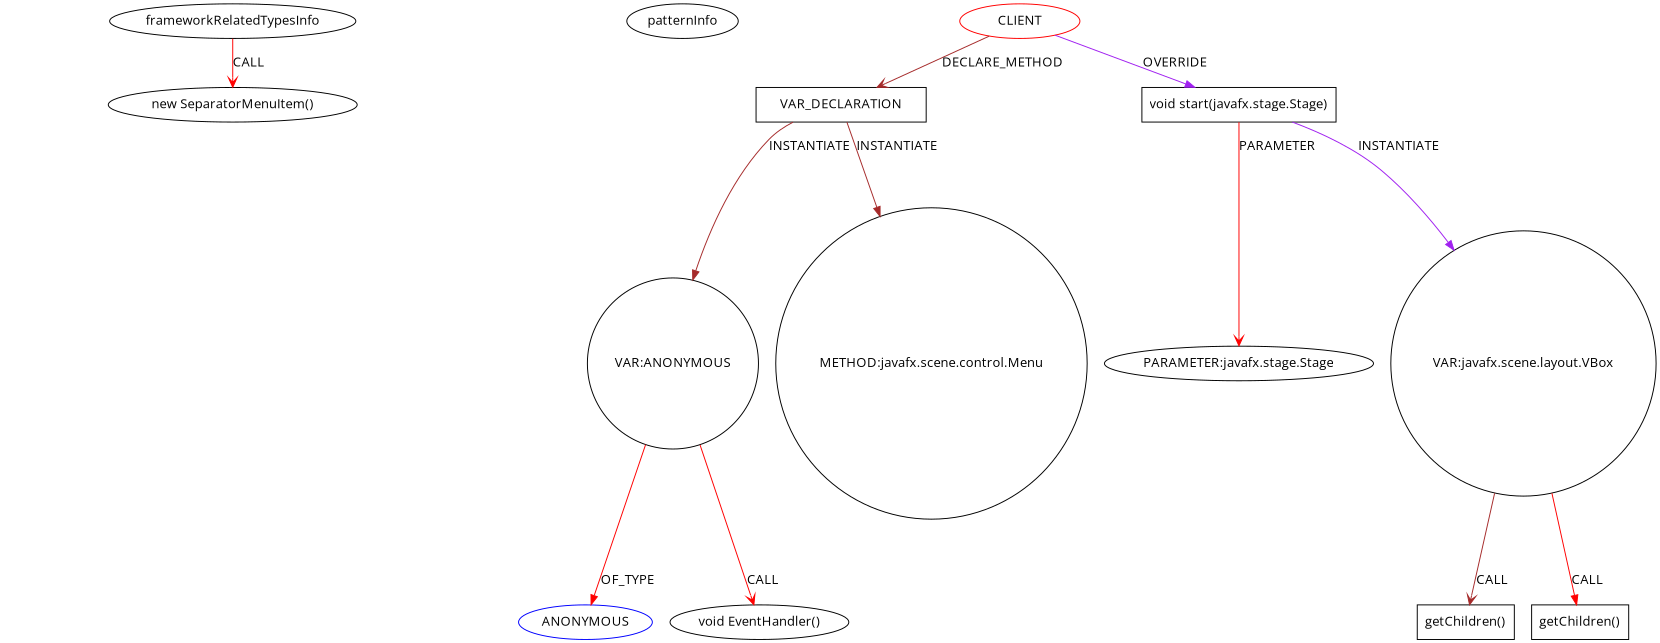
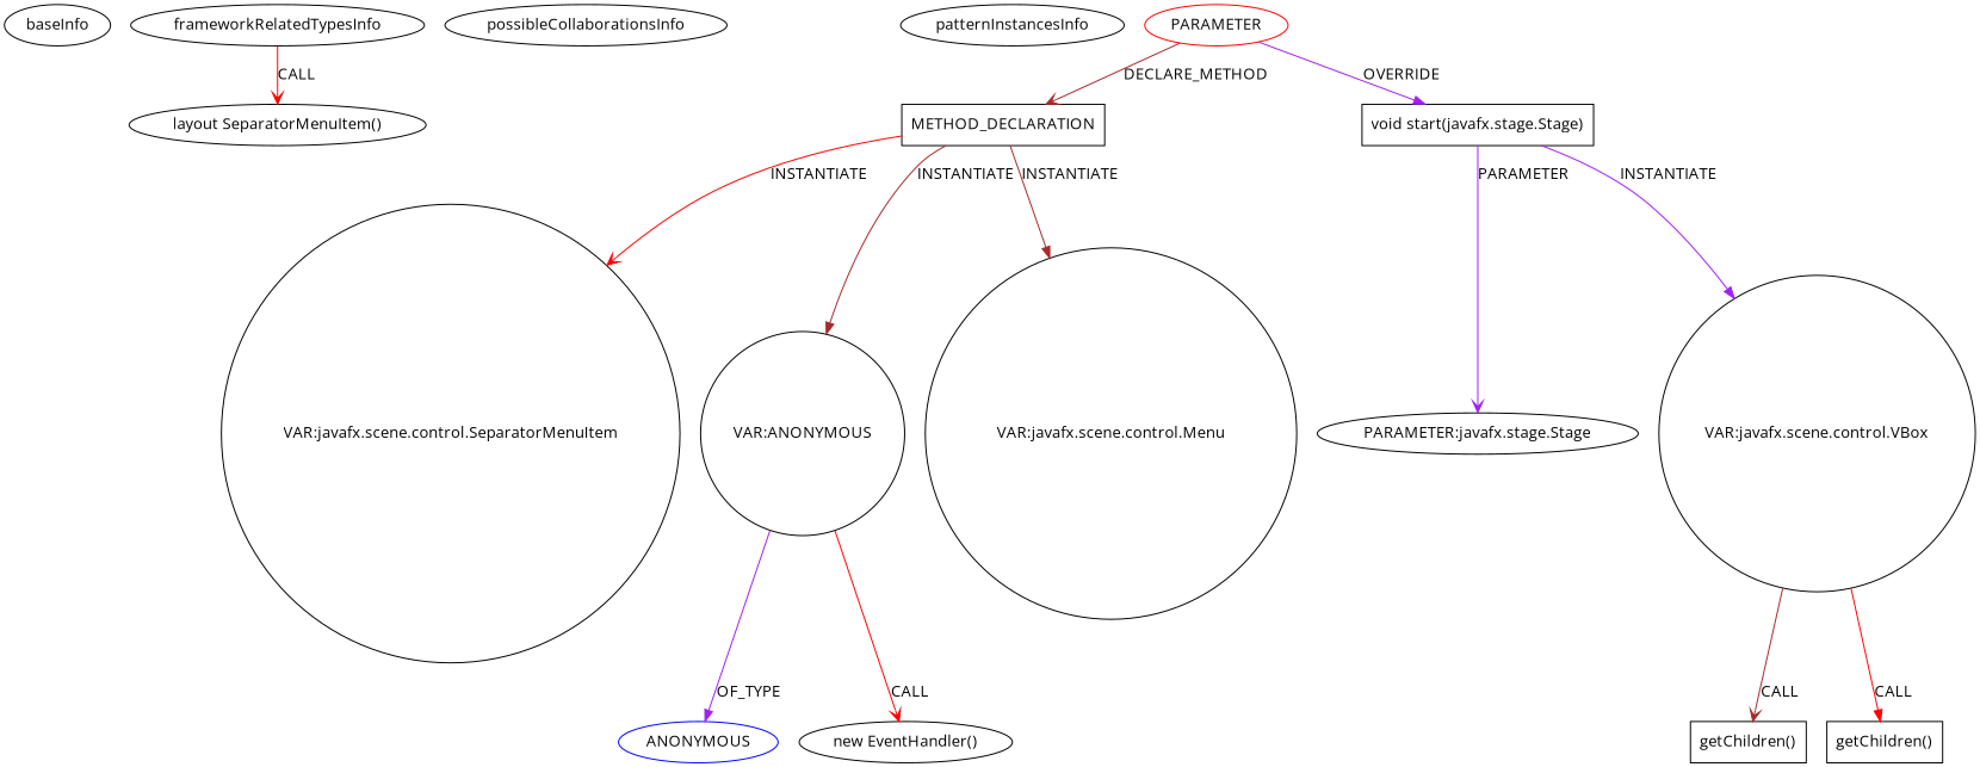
  digraph {
    fontname="Open Sans"
    node [fontname="Open Sans" isFrameworkType=false]
    edge [arrowhead=vee color=red fontname="Open Sans"]
+   baseInfo [category=pattern graphId=3383 isAnonymous=false possibleRelation=false isFrameworkType=""]
    frameworkRelatedTypesInfo [isFrameworkType=""]
-   n3 [label="new SeparatorMenuItem()" vertexType=CONSTRUCTOR_CALL]
-   patternInfo [frequency=2.0 patternRootClient=0 isFrameworkType=""]
-   n8 [label=VAR_DECLARATION shape=box vertexType=CLIENT_METHOD_DECLARATION]
+   n3 [label="layout SeparatorMenuItem()" vertexType=CONSTRUCTOR_CALL]
+   possibleCollaborationsInfo [isFrameworkType=""]
+   patternInstancesInfo [0="alexander-t-review_ui~/alexander-t-review_ui/review_ui-master/src/main/java/se/tarnowski/reviewui/Main.java~Main~1774" 1="pedrodonte-genjeefx~/pedrodonte-genjeefx/genjeefx-master/GenJeeFx/src/main/java/generar/AplicacionPrincipal.java~AplicacionPrincipal~3838" isFrameworkType=""]
+   n7 [label="VAR:javafx.scene.control.SeparatorMenuItem" shape=circle vertexType=VARIABLE_EXPRESION]
+   n8 [label=METHOD_DECLARATION shape=box vertexType=CLIENT_METHOD_DECLARATION]
    n9 [label="VAR:ANONYMOUS" shape=circle vertexType=VARIABLE_EXPRESION]
-   n10 [label="METHOD:javafx.scene.control.Menu" shape=circle vertexType=VARIABLE_EXPRESION]
+   n10 [label="VAR:javafx.scene.control.Menu" shape=circle vertexType=VARIABLE_EXPRESION]
    n11 [color=blue label=ANONYMOUS vertexType=REFERENCE_ANONYMOUS_DECLARATION]
-   n12 [label="void EventHandler()" vertexType=CONSTRUCTOR_CALL]
-   n13 [color=red label=CLIENT vertexType=ROOT_CLIENT_CLASS_DECLARATION]
+   n12 [label="new EventHandler()" vertexType=CONSTRUCTOR_CALL]
+   n13 [color=red label=PARAMETER vertexType=ROOT_CLIENT_CLASS_DECLARATION]
    n14 [label="void start(javafx.stage.Stage)" shape=box vertexType=OVERRIDING_METHOD_DECLARATION]
    n15 [label="PARAMETER:javafx.stage.Stage" vertexType=PARAMETER_DECLARATION]
-   n16 [label="VAR:javafx.scene.layout.VBox" shape=circle vertexType=VARIABLE_EXPRESION]
+   n16 [label="VAR:javafx.scene.control.VBox" shape=circle vertexType=VARIABLE_EXPRESION]
    n17 [label="getChildren()" shape=box vertexType=INSIDE_CALL]
    n18 [label="getChildren()" shape=box vertexType=INSIDE_CALL]
    frameworkRelatedTypesInfo -> n3 [label=CALL]
+   n8 -> n7 [label=INSTANTIATE]
    n8 -> n9 [arrowhead=normal color=brown label=INSTANTIATE]
    n8 -> n10 [arrowhead=normal color=brown label=INSTANTIATE]
-   n9 -> n11 [arrowhead=normal label=OF_TYPE]
+   n9 -> n11 [arrowhead=normal color=purple label=OF_TYPE]
    n9 -> n12 [label=CALL]
    n13 -> n8 [color=brown label=DECLARE_METHOD]
    n13 -> n14 [arrowhead=normal color=purple label=OVERRIDE]
-   n14 -> n15 [label=PARAMETER]
+   n14 -> n15 [color=purple label=PARAMETER]
    n14 -> n16 [arrowhead=normal color=purple label=INSTANTIATE]
    n16 -> n17 [color=brown label=CALL]
    n16 -> n18 [arrowhead=normal label=CALL]
  }
